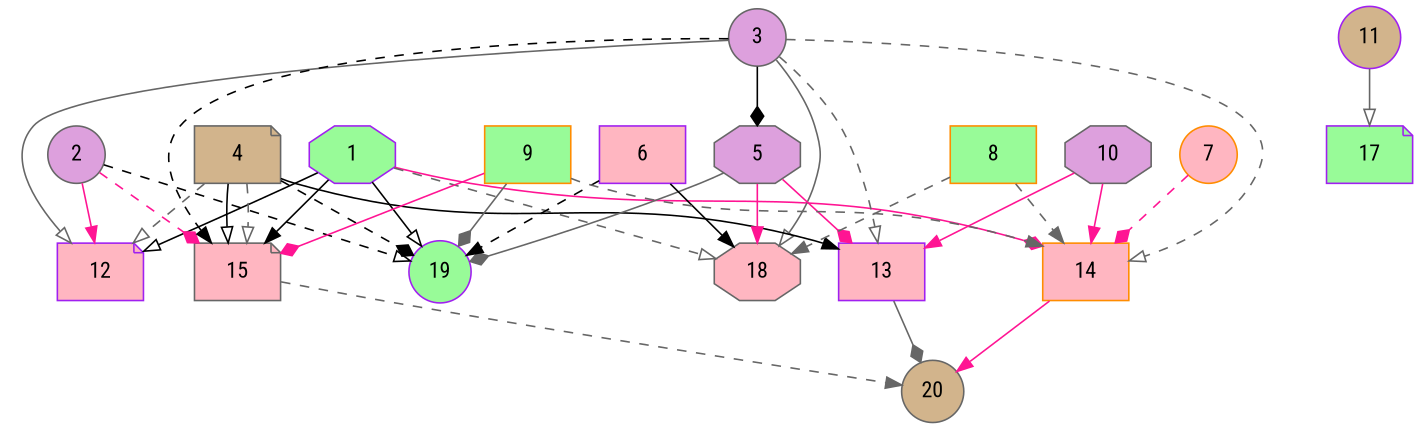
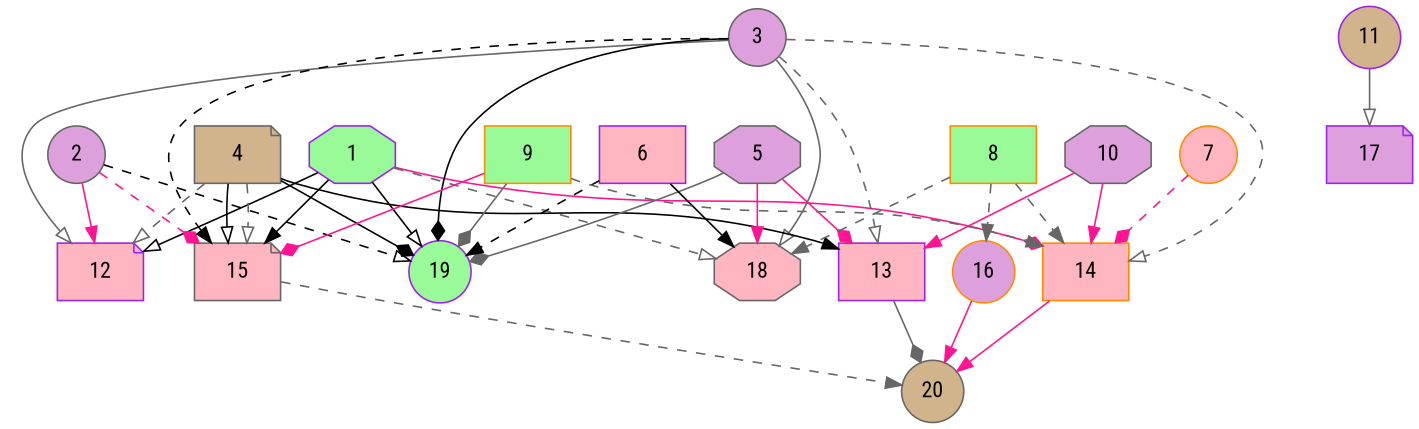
  digraph {
    fontname="Roboto Condensed"
    node [alpha=0.18 color=gray40 fillcolor=lightpink fontname="Roboto Condensed" shape=circle style=filled]
    edge [arrowhead=normal color=gray40 fontname="Roboto Condensed" style=solid]
    1 [color=purple expect_size=48875520 fillcolor=palegreen shape=octagon]
    12 [alpha=0.14 color=purple expect_size=30888960 shape=note]
    14 [alpha=0.15 color=darkorange expect_size=50462720 shape=box]
    15 [alpha=0.00 expect_size=17054720 shape=note]
    18 [alpha=0.02 expect_size=29669376 shape=octagon]
    19 [alpha=0.13 color=purple expect_size=5888000 fillcolor=palegreen]
    20 [expect_size=35505152 fillcolor=tan]
    2 [alpha=0.11 expect_size=49808384 fillcolor=plum]
    3 [alpha=0.17 expect_size=8710144 fillcolor=plum]
    13 [alpha=0.03 color=purple expect_size=9864192 shape=box]
    4 [alpha=0.06 expect_size=48316416 fillcolor=tan shape=note]
    5 [expect_size=24646656 fillcolor=plum shape=octagon]
    6 [alpha=0.11 color=purple expect_size=35773440 shape=box]
    7 [alpha=0.17 color=darkorange expect_size=19063808]
    8 [alpha=0.10 color=darkorange expect_size=38894592 fillcolor=palegreen shape=box]
+   16 [alpha=0.05 color=darkorange expect_size=12631040 fillcolor=plum]
    9 [alpha=0.13 color=darkorange expect_size=18797568 fillcolor=palegreen shape=box]
    10 [alpha=0.20 expect_size=26479616 fillcolor=plum shape=octagon]
    11 [alpha=0.12 color=purple expect_size=34561024 fillcolor=tan]
-   17 [alpha=0.15 color=purple expect_size=37812224 fillcolor=palegreen shape=note]
+   17 [alpha=0.15 color=purple expect_size=37812224 fillcolor=plum shape=note]
    1 -> 12 [arrowhead=onormal color=black]
    1 -> 14 [arrowhead=diamond color=deeppink]
    1 -> 15 [color=black]
    1 -> 18 [arrowhead=onormal style=dashed]
    1 -> 19 [arrowhead=onormal color=black]
    14 -> 20 [color=deeppink]
    15 -> 20 [style=dashed]
    2 -> 12 [color=deeppink]
    2 -> 15 [arrowhead=diamond color=deeppink style=dashed]
    2 -> 19 [arrowhead=onormal color=black style=dashed]
    3 -> 12 [arrowhead=onormal]
    3 -> 14 [arrowhead=onormal style=dashed]
    3 -> 15 [color=black style=dashed]
    3 -> 18 [arrowhead=onormal]
-   3 -> 5 [arrowhead=diamond color=black]
+   3 -> 19 [arrowhead=diamond color=black]
    3 -> 13 [arrowhead=onormal style=dashed]
    13 -> 20 [arrowhead=diamond]
    4 -> 12 [arrowhead=onormal style=dashed]
    4 -> 15 [arrowhead=onormal color=black]
    4 -> 15 [arrowhead=onormal style=dashed]
-   4 -> 19 [arrowhead=diamond color=black style=dashed]
+   4 -> 19 [arrowhead=diamond color=black]
    4 -> 13 [color=black]
    5 -> 18 [color=deeppink]
    5 -> 19 [arrowhead=diamond]
    5 -> 13 [arrowhead=diamond color=deeppink]
    6 -> 18 [color=black]
    6 -> 19 [color=black style=dashed]
    7 -> 14 [arrowhead=diamond color=deeppink style=dashed]
    8 -> 14 [style=dashed]
    8 -> 18 [style=dashed]
+   8 -> 16 [style=dashed]
+   16 -> 20 [color=deeppink]
    9 -> 14 [style=dashed]
    9 -> 15 [arrowhead=diamond color=deeppink]
    9 -> 19 [arrowhead=diamond]
    10 -> 14 [color=deeppink]
    10 -> 13 [color=deeppink]
    11 -> 17 [arrowhead=onormal]
  }
